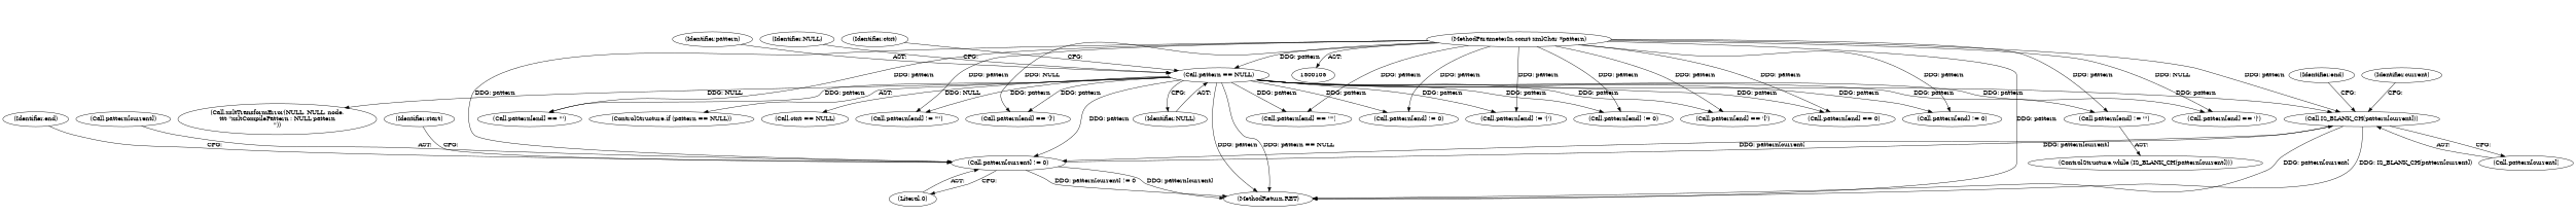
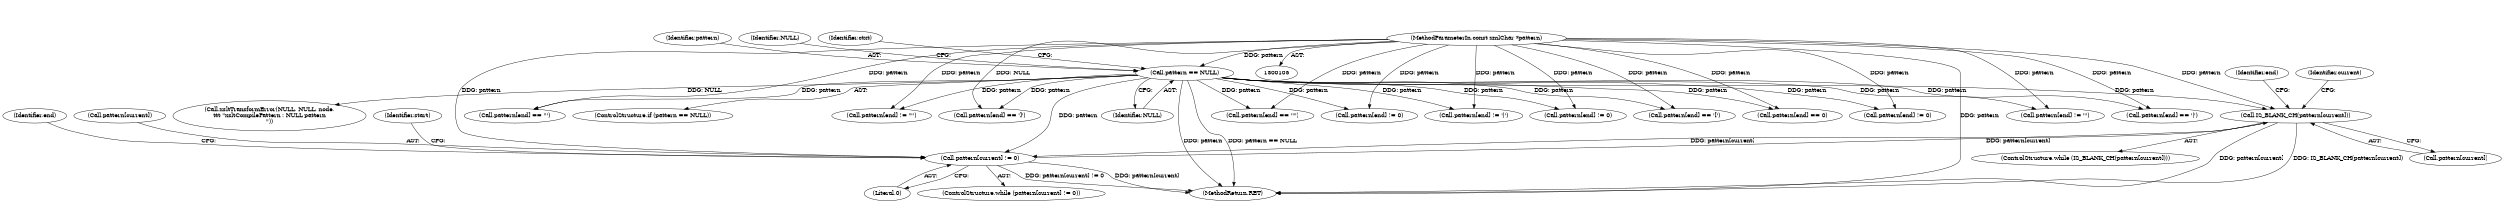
  digraph {
    n1 [label="(Call,IS_BLANK_CH(pattern[current]))"]
    n2 [label="(Call,pattern[current] != 0)"]
    n3 [label="(MethodReturn,RET)"]
    n4 [label="(ControlStructure,while (IS_BLANK_CH(pattern[current])))"]
    n5 [label="(Call,pattern[current])"]
    n6 [label="(Literal,0)"]
+   n7 [label="(ControlStructure,while (pattern[current] != 0))"]
    n8 [label="(Call,pattern == NULL)"]
    n9 [label="(Call,pattern[end] != 0)"]
    n10 [label="(Call,pattern[end] != '\"')"]
    n11 [label="(Call,pattern[end] == 0)"]
    n12 [label="(Call,pattern[end] != '|')"]
    n13 [label="(Identifier,NULL)"]
    n14 [label="(Call,pattern[end] == '\"')"]
    n15 [label="(Call,pattern[end] == '[')"]
    n16 [label="(Call,pattern[end] == ']')"]
    n17 [label="(Call,pattern[end] == '|')"]
    n18 [label="(Call,pattern[end] == '\'')"]
-   n19 [label="(Call,ctxt == NULL)"]
    n20 [label="(Call,pattern[end] != 0)"]
    n21 [label="(Call,pattern[end] != '\'')"]
    n22 [label="(ControlStructure,if (pattern == NULL))"]
    n23 [label="(Call,pattern[end] != 0)"]
    n24 [label="(Call,xsltTransformError(NULL, NULL, node,\n\t\t\t \"xsltCompilePattern : NULL pattern\n\"))"]
    n25 [label="(MethodParameterIn,const xmlChar *pattern)"]
    n26 [label=1300105]
    n27 [label="(Identifier,pattern)"]
    n28 [label="(Identifier,start)"]
    n29 [label="(Identifier,NULL)"]
    n30 [label="(Identifier,end)"]
    n31 [label="(Call,pattern[current])"]
    n32 [label="(Identifier,ctxt)"]
    n33 [label="(Identifier,end)"]
    n34 [label="(Identifier,current)"]
    n1 -> n2 [label="DDG: pattern[current]"]
    n1 -> n3 [label="DDG: pattern[current]"]
    n1 -> n3 [label="DDG: IS_BLANK_CH(pattern[current])"]
-   n21 -> n4 [label="AST: "]
+   n1 -> n4 [label="AST: "]
    n1 -> n5 [label="CFG: "]
    n2 -> n1 [label="DDG: pattern[current]"]
    n2 -> n3 [label="DDG: pattern[current]"]
    n2 -> n3 [label="DDG: pattern[current] != 0"]
    n2 -> n6 [label="CFG: "]
+   n2 -> n7 [label="AST: "]
    n5 -> n1 [label="AST: "]
    n6 -> n2 [label="AST: "]
    n8 -> n1 [label="DDG: pattern"]
    n8 -> n2 [label="DDG: pattern"]
    n8 -> n3 [label="DDG: pattern == NULL"]
    n8 -> n3 [label="DDG: pattern"]
    n8 -> n9 [label="DDG: pattern"]
    n8 -> n10 [label="DDG: pattern"]
    n8 -> n11 [label="DDG: pattern"]
    n8 -> n12 [label="DDG: pattern"]
    n8 -> n13 [label="CFG: "]
    n8 -> n14 [label="DDG: pattern"]
    n8 -> n15 [label="DDG: pattern"]
    n8 -> n16 [label="DDG: pattern"]
    n8 -> n17 [label="DDG: pattern"]
    n8 -> n18 [label="DDG: pattern"]
-   n8 -> n19 [label="DDG: NULL"]
    n8 -> n20 [label="DDG: pattern"]
    n8 -> n21 [label="DDG: pattern"]
    n8 -> n22 [label="AST: "]
    n8 -> n23 [label="DDG: pattern"]
    n8 -> n24 [label="DDG: NULL"]
    n13 -> n8 [label="AST: "]
    n25 -> n1 [label="DDG: pattern"]
    n25 -> n2 [label="DDG: pattern"]
    n25 -> n3 [label="DDG: pattern"]
    n25 -> n8 [label="DDG: pattern"]
    n25 -> n9 [label="DDG: pattern"]
    n25 -> n10 [label="DDG: pattern"]
    n25 -> n11 [label="DDG: pattern"]
    n25 -> n12 [label="DDG: pattern"]
    n25 -> n14 [label="DDG: pattern"]
    n25 -> n15 [label="DDG: pattern"]
    n25 -> n16 [label="DDG: NULL"]
-   n25 -> n17 [label="DDG: NULL"]
+   n25 -> n17 [label="DDG: pattern"]
    n25 -> n18 [label="DDG: pattern"]
    n25 -> n20 [label="DDG: pattern"]
    n25 -> n21 [label="DDG: pattern"]
    n25 -> n23 [label="DDG: pattern"]
    n25 -> n26 [label="AST: "]
    n27 -> n8 [label="AST: "]
    n28 -> n2 [label="CFG: "]
    n29 -> n8 [label="CFG: "]
    n30 -> n1 [label="CFG: "]
    n31 -> n2 [label="AST: "]
    n32 -> n8 [label="CFG: "]
    n33 -> n2 [label="CFG: "]
    n34 -> n1 [label="CFG: "]
  }
